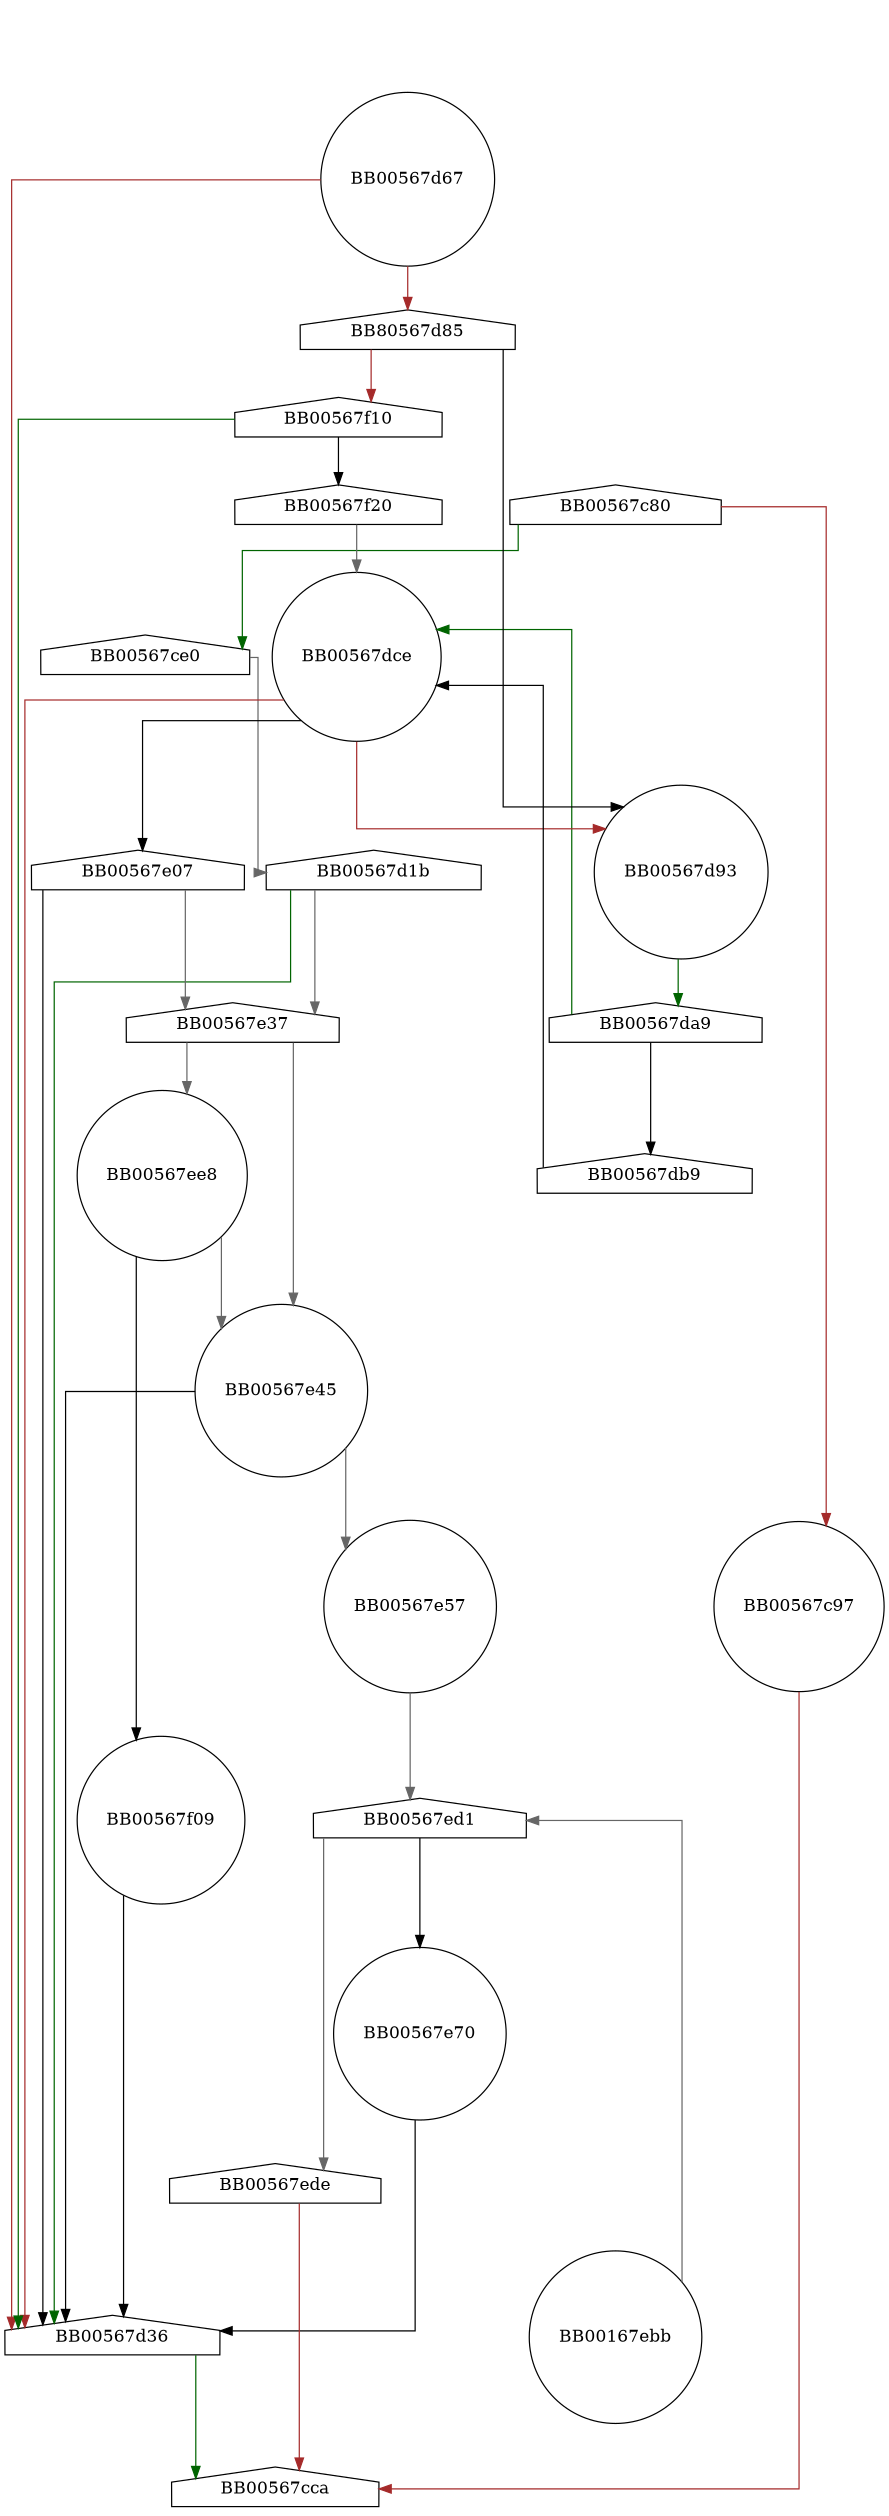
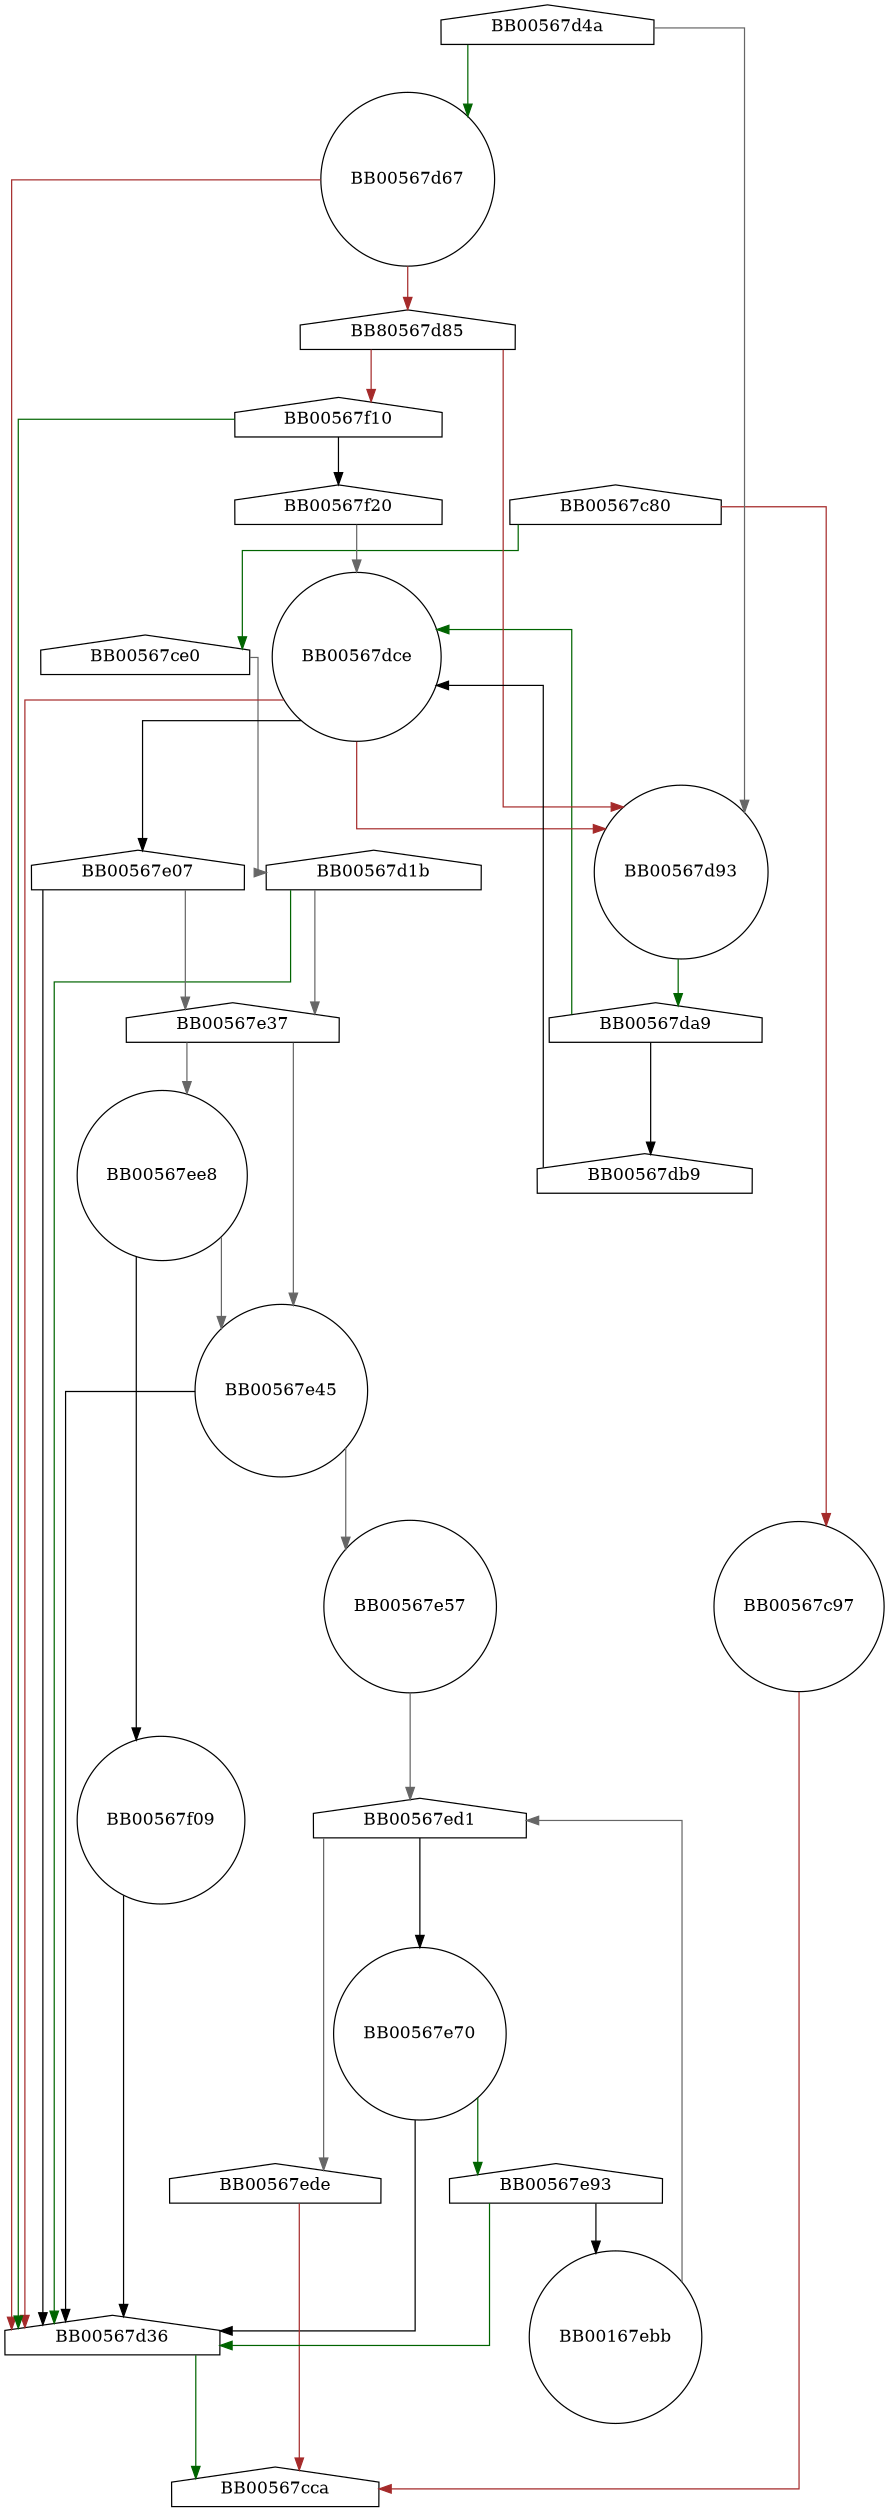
  digraph {
    splines=ortho
    node [shape=house]
    edge [color=gray40]
    BB00567c80
    BB00567ce0
    BB00567c97 [shape=circle]
    BB00567d1b
    BB00567cca
    BB00567d36
    BB00567e37
    BB00567d93 [shape=circle]
+   BB00567d4a
    BB00567d67 [shape=circle]
    BB00567ee8 [shape=circle]
    BB00567e45 [shape=circle]
    BB00567f09 [shape=circle]
    BB00567e57 [shape=circle]
    BB00567da9
    n16 [label=BB80567d85]
    BB00567dce [shape=circle]
    BB00567e07
    BB00567db9
    BB00567f10
    BB00567f20
    BB00567ed1
    BB00567e70 [shape=circle]
    BB00567ede
+   BB00567e93
    n26 [label=BB00167ebb shape=circle]
    BB00567c80 -> BB00567ce0 [color=darkgreen]
    BB00567c80 -> BB00567c97 [color=brown]
    BB00567ce0 -> BB00567d1b
    BB00567c97 -> BB00567cca [color=brown]
    BB00567d1b -> BB00567d36 [color=darkgreen]
    BB00567d1b -> BB00567e37
    BB00567d36 -> BB00567cca [color=darkgreen]
    BB00567e37 -> BB00567ee8
    BB00567e37 -> BB00567e45
    BB00567d93 -> BB00567da9 [color=darkgreen]
+   BB00567d4a -> BB00567d93
+   BB00567d4a -> BB00567d67 [color=darkgreen]
    BB00567d67 -> BB00567d36 [color=brown]
    BB00567d67 -> n16 [color=brown]
    BB00567ee8 -> BB00567e45
    BB00567ee8 -> BB00567f09 [color=black]
    BB00567e45 -> BB00567d36 [color=black]
    BB00567e45 -> BB00567e57
    BB00567f09 -> BB00567d36 [color=black]
    BB00567e57 -> BB00567ed1
    BB00567da9 -> BB00567dce [color=darkgreen]
    BB00567da9 -> BB00567db9 [color=black]
-   n16 -> BB00567d93 [color=black]
+   n16 -> BB00567d93 [color=brown]
    n16 -> BB00567f10 [color=brown]
    BB00567dce -> BB00567d36 [color=brown]
    BB00567dce -> BB00567d93 [color=brown]
    BB00567dce -> BB00567e07 [color=black]
    BB00567e07 -> BB00567d36 [color=black]
    BB00567e07 -> BB00567e37
    BB00567db9 -> BB00567dce [color=black]
    BB00567f10 -> BB00567d36 [color=darkgreen]
    BB00567f10 -> BB00567f20 [color=black]
    BB00567f20 -> BB00567dce
    BB00567ed1 -> BB00567e70 [color=black]
    BB00567ed1 -> BB00567ede
    BB00567e70 -> BB00567d36 [color=black]
+   BB00567e70 -> BB00567e93 [color=darkgreen]
    BB00567ede -> BB00567cca [color=brown]
+   BB00567e93 -> BB00567d36 [color=darkgreen]
+   BB00567e93 -> n26 [color=black]
    n26 -> BB00567ed1
  }
